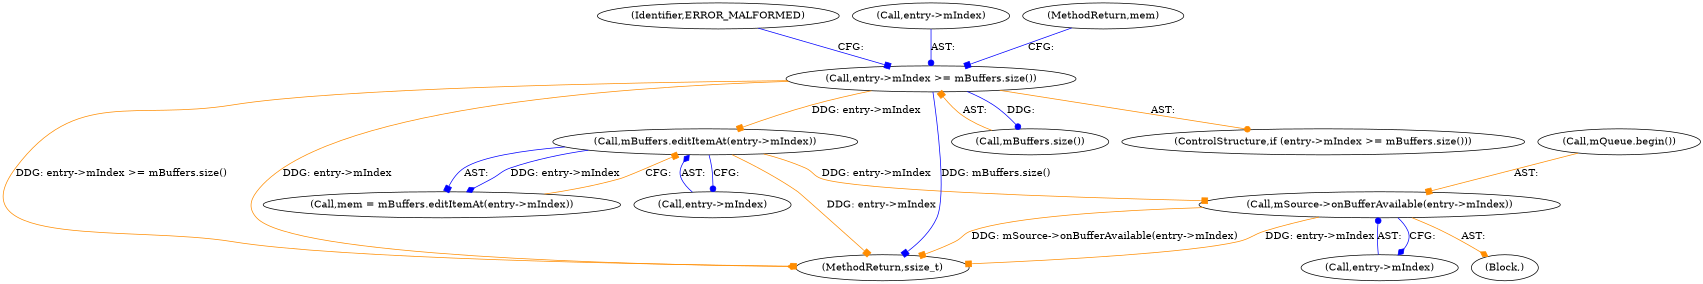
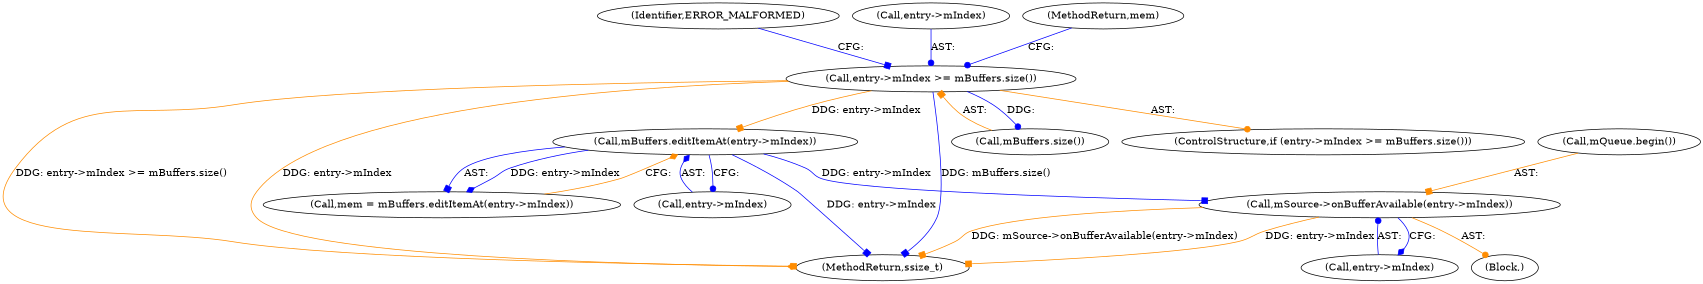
  digraph {
    edge [arrowhead=box color=blue]
    n1 [label="(Call,mSource->onBufferAvailable(entry->mIndex))"]
    n2 [label="(Block,)"]
    n3 [label="(Call,entry->mIndex)"]
    n4 [label="(MethodReturn,ssize_t)"]
    n5 [label="(Call,mBuffers.editItemAt(entry->mIndex))"]
    n6 [label="(Call,entry->mIndex)"]
    n7 [label="(Call,mem = mBuffers.editItemAt(entry->mIndex))"]
    n8 [label="(Call,entry->mIndex >= mBuffers.size())"]
    n9 [label="(Call,mBuffers.size())"]
    n10 [label="(ControlStructure,if (entry->mIndex >= mBuffers.size()))"]
    n11 [label="(Identifier,ERROR_MALFORMED)"]
    n12 [label="(Call,mQueue.begin())"]
    n13 [label="(Call,entry->mIndex)"]
    n14 [label="(MethodReturn,mem)"]
-   n1 -> n2 [arrowhead=diamond color=darkorange label="AST: "]
+   n1 -> n2 [arrowhead=dot color=darkorange label="AST: "]
    n1 -> n3 [arrowhead=diamond label="CFG: "]
    n1 -> n4 [color=darkorange label="DDG: mSource->onBufferAvailable(entry->mIndex)"]
    n1 -> n4 [color=darkorange label="DDG: entry->mIndex"]
    n3 -> n1 [arrowhead=dot label="AST: "]
-   n5 -> n1 [color=darkorange label="DDG: entry->mIndex"]
-   n5 -> n4 [color=darkorange label="DDG: entry->mIndex"]
+   n5 -> n1 [label="DDG: entry->mIndex"]
+   n5 -> n4 [label="DDG: entry->mIndex"]
    n5 -> n6 [arrowhead=dot label="CFG: "]
    n5 -> n7 [label="AST: "]
    n5 -> n7 [arrowhead=diamond label="DDG: entry->mIndex"]
    n6 -> n5 [arrowhead=diamond label="AST: "]
-   n7 -> n5 [color=darkorange label="CFG: "]
+   n7 -> n5 [arrowhead=diamond color=darkorange label="CFG: "]
    n8 -> n4 [color=darkorange label="DDG: entry->mIndex >= mBuffers.size()"]
    n8 -> n4 [arrowhead=diamond color=darkorange label="DDG: entry->mIndex"]
    n8 -> n4 [label="DDG: mBuffers.size()"]
    n8 -> n5 [color=darkorange label="DDG: entry->mIndex"]
    n8 -> n9 [arrowhead=dot label="DDG: "]
    n8 -> n10 [arrowhead=dot color=darkorange label="AST: "]
    n9 -> n8 [color=darkorange label="AST: "]
    n11 -> n8 [label="CFG: "]
    n12 -> n1 [color=darkorange label="AST: "]
    n13 -> n8 [arrowhead=dot label="AST: "]
-   n14 -> n8 [label="CFG: "]
+   n14 -> n8 [arrowhead=dot label="CFG: "]
  }
